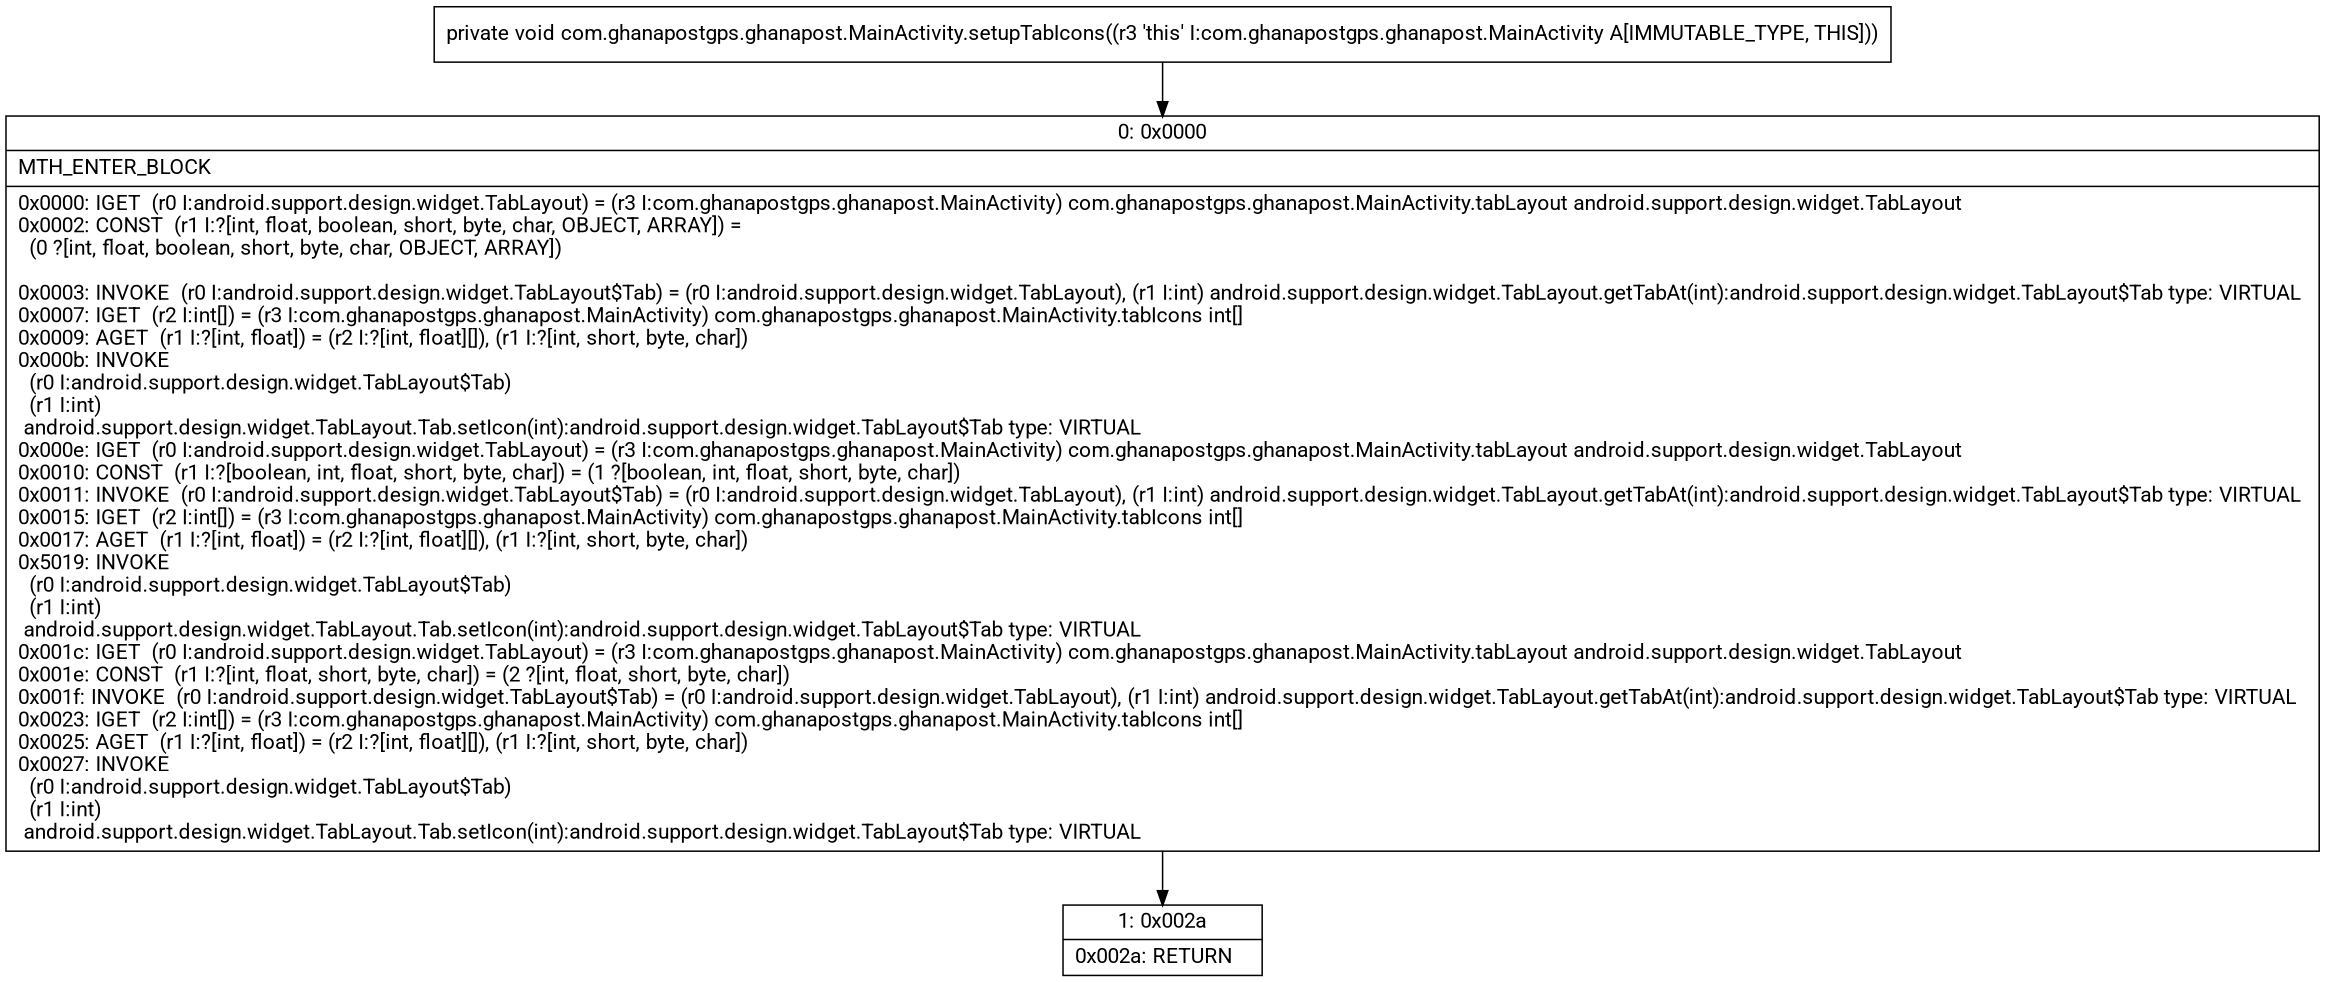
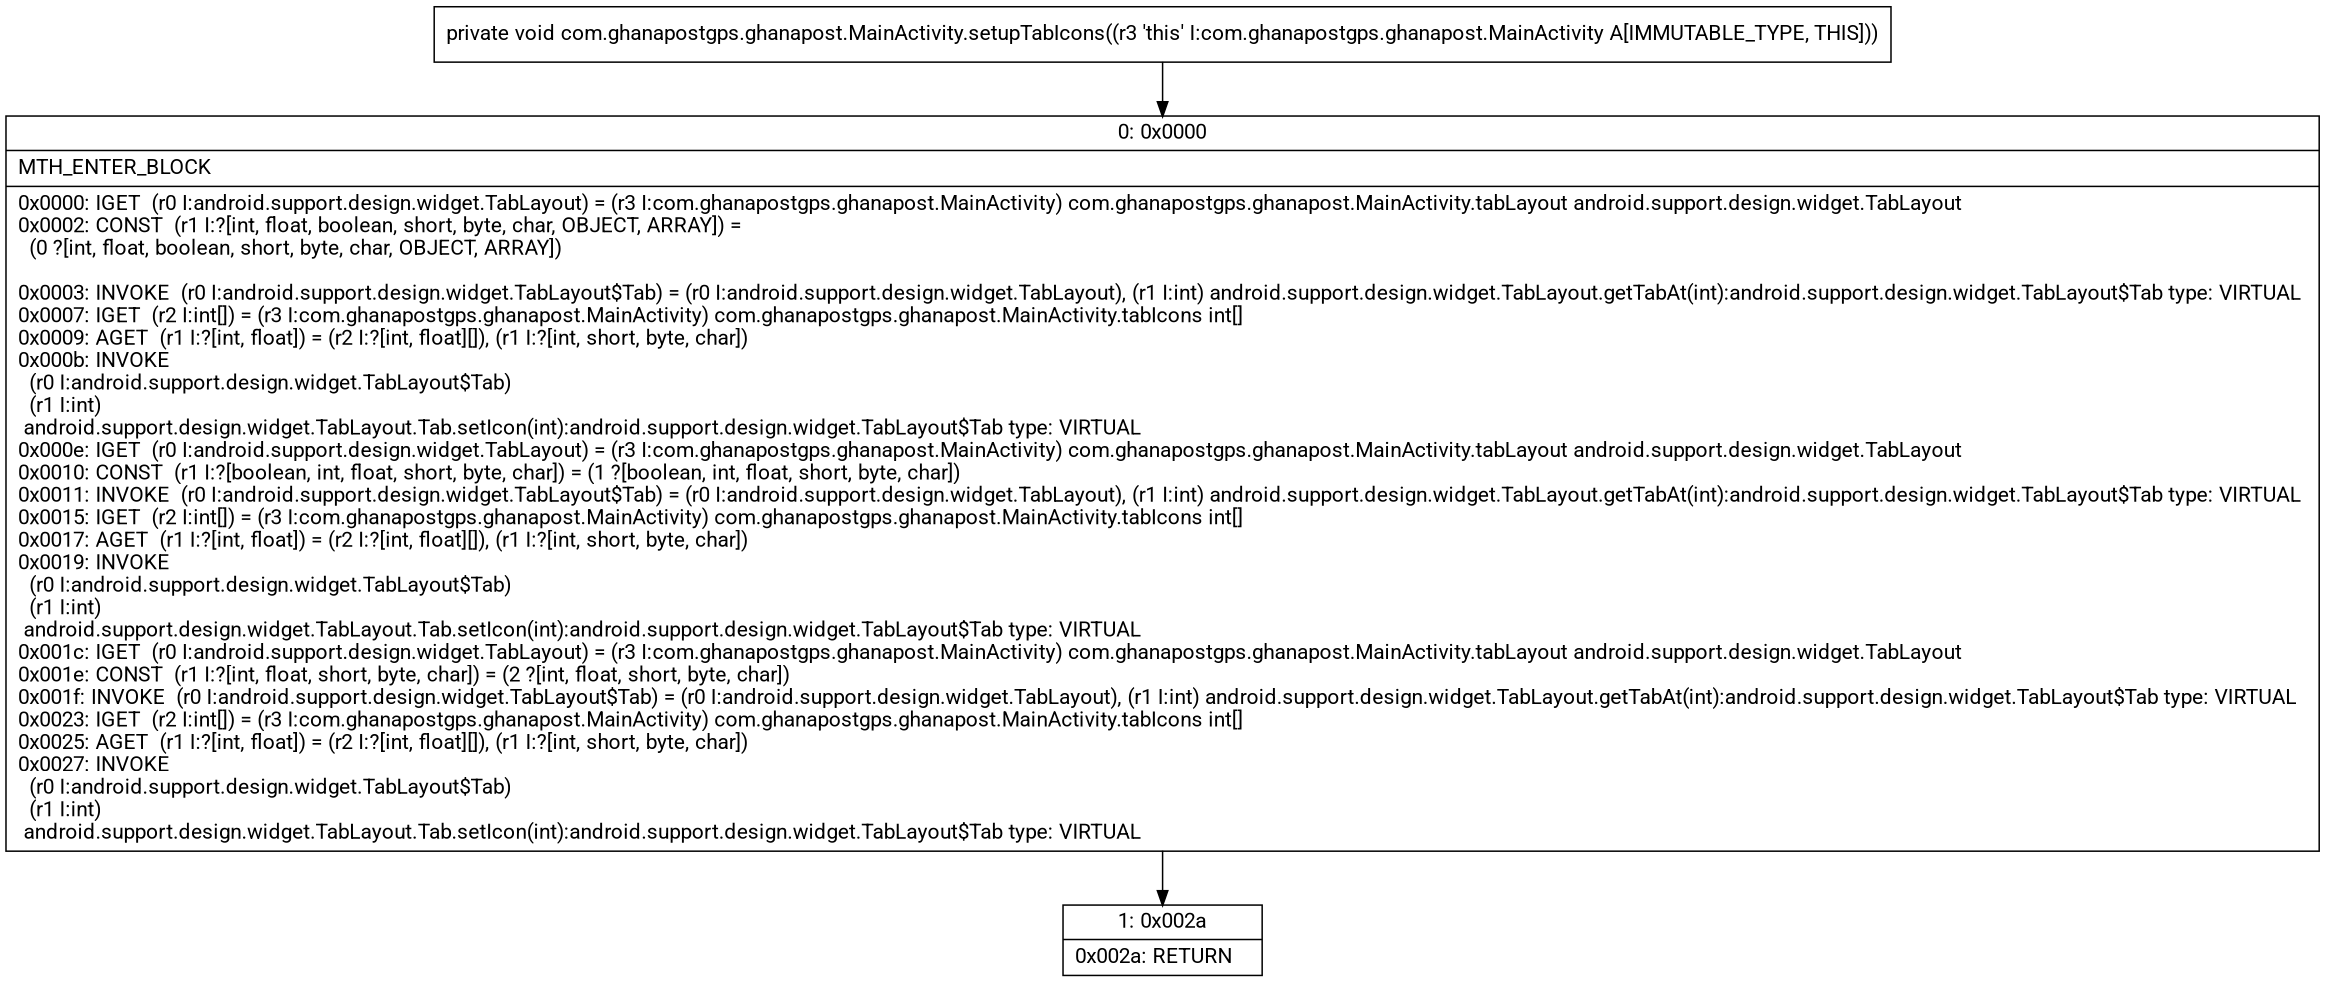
  digraph {
    fontname=Roboto
    node [shape=record fontname=Roboto]
    edge [fontname=Roboto]
-   n1 [label="{0\:\ 0x0000|MTH_ENTER_BLOCK\l|0x0000: IGET  (r0 I:android.support.design.widget.TabLayout) = (r3 I:com.ghanapostgps.ghanapost.MainActivity) com.ghanapostgps.ghanapost.MainActivity.tabLayout android.support.design.widget.TabLayout \l0x0002: CONST  (r1 I:?[int, float, boolean, short, byte, char, OBJECT, ARRAY]) = \l  (0 ?[int, float, boolean, short, byte, char, OBJECT, ARRAY])\l \l0x0003: INVOKE  (r0 I:android.support.design.widget.TabLayout$Tab) = (r0 I:android.support.design.widget.TabLayout), (r1 I:int) android.support.design.widget.TabLayout.getTabAt(int):android.support.design.widget.TabLayout$Tab type: VIRTUAL \l0x0007: IGET  (r2 I:int[]) = (r3 I:com.ghanapostgps.ghanapost.MainActivity) com.ghanapostgps.ghanapost.MainActivity.tabIcons int[] \l0x0009: AGET  (r1 I:?[int, float]) = (r2 I:?[int, float][]), (r1 I:?[int, short, byte, char]) \l0x000b: INVOKE  \l  (r0 I:android.support.design.widget.TabLayout$Tab)\l  (r1 I:int)\l android.support.design.widget.TabLayout.Tab.setIcon(int):android.support.design.widget.TabLayout$Tab type: VIRTUAL \l0x000e: IGET  (r0 I:android.support.design.widget.TabLayout) = (r3 I:com.ghanapostgps.ghanapost.MainActivity) com.ghanapostgps.ghanapost.MainActivity.tabLayout android.support.design.widget.TabLayout \l0x0010: CONST  (r1 I:?[boolean, int, float, short, byte, char]) = (1 ?[boolean, int, float, short, byte, char]) \l0x0011: INVOKE  (r0 I:android.support.design.widget.TabLayout$Tab) = (r0 I:android.support.design.widget.TabLayout), (r1 I:int) android.support.design.widget.TabLayout.getTabAt(int):android.support.design.widget.TabLayout$Tab type: VIRTUAL \l0x0015: IGET  (r2 I:int[]) = (r3 I:com.ghanapostgps.ghanapost.MainActivity) com.ghanapostgps.ghanapost.MainActivity.tabIcons int[] \l0x0017: AGET  (r1 I:?[int, float]) = (r2 I:?[int, float][]), (r1 I:?[int, short, byte, char]) \l0x5019: INVOKE  \l  (r0 I:android.support.design.widget.TabLayout$Tab)\l  (r1 I:int)\l android.support.design.widget.TabLayout.Tab.setIcon(int):android.support.design.widget.TabLayout$Tab type: VIRTUAL \l0x001c: IGET  (r0 I:android.support.design.widget.TabLayout) = (r3 I:com.ghanapostgps.ghanapost.MainActivity) com.ghanapostgps.ghanapost.MainActivity.tabLayout android.support.design.widget.TabLayout \l0x001e: CONST  (r1 I:?[int, float, short, byte, char]) = (2 ?[int, float, short, byte, char]) \l0x001f: INVOKE  (r0 I:android.support.design.widget.TabLayout$Tab) = (r0 I:android.support.design.widget.TabLayout), (r1 I:int) android.support.design.widget.TabLayout.getTabAt(int):android.support.design.widget.TabLayout$Tab type: VIRTUAL \l0x0023: IGET  (r2 I:int[]) = (r3 I:com.ghanapostgps.ghanapost.MainActivity) com.ghanapostgps.ghanapost.MainActivity.tabIcons int[] \l0x0025: AGET  (r1 I:?[int, float]) = (r2 I:?[int, float][]), (r1 I:?[int, short, byte, char]) \l0x0027: INVOKE  \l  (r0 I:android.support.design.widget.TabLayout$Tab)\l  (r1 I:int)\l android.support.design.widget.TabLayout.Tab.setIcon(int):android.support.design.widget.TabLayout$Tab type: VIRTUAL \l}"]
+   n1 [label="{0\:\ 0x0000|MTH_ENTER_BLOCK\l|0x0000: IGET  (r0 I:android.support.design.widget.TabLayout) = (r3 I:com.ghanapostgps.ghanapost.MainActivity) com.ghanapostgps.ghanapost.MainActivity.tabLayout android.support.design.widget.TabLayout \l0x0002: CONST  (r1 I:?[int, float, boolean, short, byte, char, OBJECT, ARRAY]) = \l  (0 ?[int, float, boolean, short, byte, char, OBJECT, ARRAY])\l \l0x0003: INVOKE  (r0 I:android.support.design.widget.TabLayout$Tab) = (r0 I:android.support.design.widget.TabLayout), (r1 I:int) android.support.design.widget.TabLayout.getTabAt(int):android.support.design.widget.TabLayout$Tab type: VIRTUAL \l0x0007: IGET  (r2 I:int[]) = (r3 I:com.ghanapostgps.ghanapost.MainActivity) com.ghanapostgps.ghanapost.MainActivity.tabIcons int[] \l0x0009: AGET  (r1 I:?[int, float]) = (r2 I:?[int, float][]), (r1 I:?[int, short, byte, char]) \l0x000b: INVOKE  \l  (r0 I:android.support.design.widget.TabLayout$Tab)\l  (r1 I:int)\l android.support.design.widget.TabLayout.Tab.setIcon(int):android.support.design.widget.TabLayout$Tab type: VIRTUAL \l0x000e: IGET  (r0 I:android.support.design.widget.TabLayout) = (r3 I:com.ghanapostgps.ghanapost.MainActivity) com.ghanapostgps.ghanapost.MainActivity.tabLayout android.support.design.widget.TabLayout \l0x0010: CONST  (r1 I:?[boolean, int, float, short, byte, char]) = (1 ?[boolean, int, float, short, byte, char]) \l0x0011: INVOKE  (r0 I:android.support.design.widget.TabLayout$Tab) = (r0 I:android.support.design.widget.TabLayout), (r1 I:int) android.support.design.widget.TabLayout.getTabAt(int):android.support.design.widget.TabLayout$Tab type: VIRTUAL \l0x0015: IGET  (r2 I:int[]) = (r3 I:com.ghanapostgps.ghanapost.MainActivity) com.ghanapostgps.ghanapost.MainActivity.tabIcons int[] \l0x0017: AGET  (r1 I:?[int, float]) = (r2 I:?[int, float][]), (r1 I:?[int, short, byte, char]) \l0x0019: INVOKE  \l  (r0 I:android.support.design.widget.TabLayout$Tab)\l  (r1 I:int)\l android.support.design.widget.TabLayout.Tab.setIcon(int):android.support.design.widget.TabLayout$Tab type: VIRTUAL \l0x001c: IGET  (r0 I:android.support.design.widget.TabLayout) = (r3 I:com.ghanapostgps.ghanapost.MainActivity) com.ghanapostgps.ghanapost.MainActivity.tabLayout android.support.design.widget.TabLayout \l0x001e: CONST  (r1 I:?[int, float, short, byte, char]) = (2 ?[int, float, short, byte, char]) \l0x001f: INVOKE  (r0 I:android.support.design.widget.TabLayout$Tab) = (r0 I:android.support.design.widget.TabLayout), (r1 I:int) android.support.design.widget.TabLayout.getTabAt(int):android.support.design.widget.TabLayout$Tab type: VIRTUAL \l0x0023: IGET  (r2 I:int[]) = (r3 I:com.ghanapostgps.ghanapost.MainActivity) com.ghanapostgps.ghanapost.MainActivity.tabIcons int[] \l0x0025: AGET  (r1 I:?[int, float]) = (r2 I:?[int, float][]), (r1 I:?[int, short, byte, char]) \l0x0027: INVOKE  \l  (r0 I:android.support.design.widget.TabLayout$Tab)\l  (r1 I:int)\l android.support.design.widget.TabLayout.Tab.setIcon(int):android.support.design.widget.TabLayout$Tab type: VIRTUAL \l}"]
    n2 [label="{1\:\ 0x002a|0x002a: RETURN   \l}"]
    n3 [label="{private void com.ghanapostgps.ghanapost.MainActivity.setupTabIcons((r3 'this' I:com.ghanapostgps.ghanapost.MainActivity A[IMMUTABLE_TYPE, THIS])) }"]
    n1 -> n2
    n3 -> n1
  }
